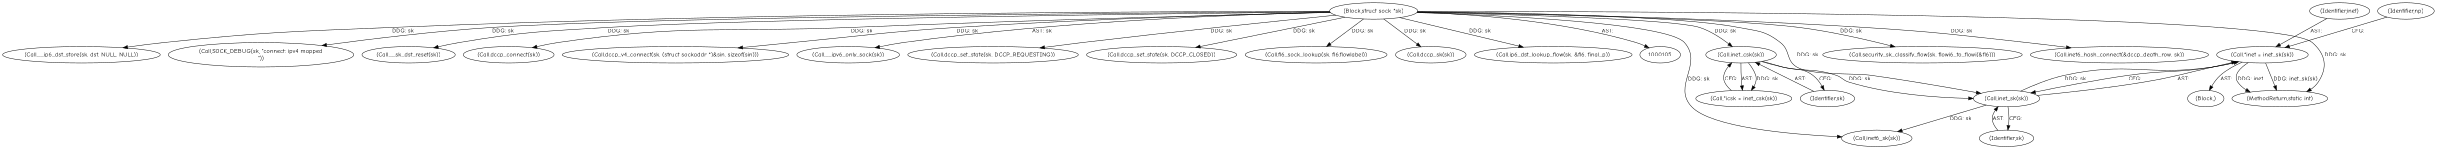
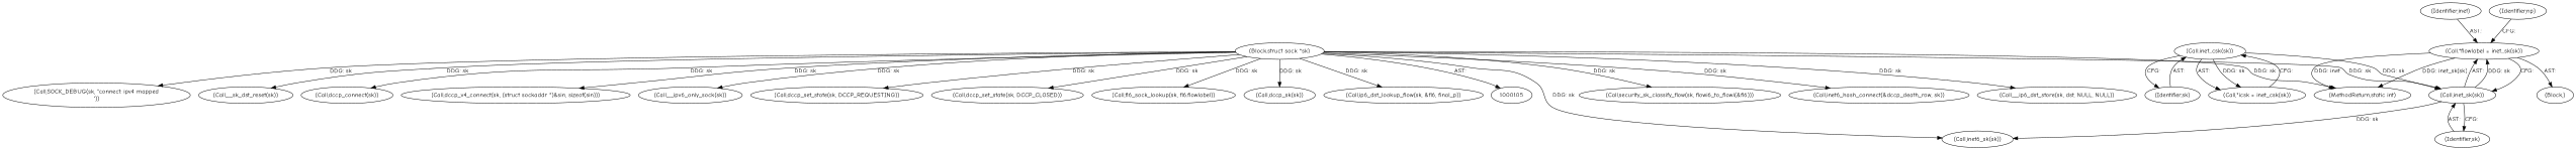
  digraph {
    fontname="Comic Neue"
    node [fontname="Comic Neue"]
    edge [fontname="Comic Neue"]
-   n1 [label="(Call,*inet = inet_sk(sk))"]
+   n1 [label="(Call,*flowlabel = inet_sk(sk))"]
    n2 [label="(Call,inet_sk(sk))"]
    n3 [label="(Block,)"]
    n4 [label="(MethodReturn,static int)"]
    n5 [label="(Identifier,sk)"]
    n6 [label="(Call,inet6_sk(sk))"]
    n7 [label="(Call,inet_csk(sk))"]
    n8 [label="(Call,*icsk = inet_csk(sk))"]
    n9 [label="(Identifier,sk)"]
    n10 [label="(Block,struct sock *sk)"]
    n11 [label="(Call,security_sk_classify_flow(sk, flowi6_to_flowi(&fl6)))"]
    n12 [label="(Call,inet6_hash_connect(&dccp_death_row, sk))"]
    n13 [label="(Call,__ip6_dst_store(sk, dst, NULL, NULL))"]
    n14 [label="(Call,SOCK_DEBUG(sk, \"connect: ipv4 mapped\n\"))"]
    n15 [label="(Call,__sk_dst_reset(sk))"]
    n16 [label="(Call,dccp_connect(sk))"]
    n17 [label="(Call,dccp_v4_connect(sk, (struct sockaddr *)&sin, sizeof(sin)))"]
    n18 [label="(Call,__ipv6_only_sock(sk))"]
    n19 [label="(Call,dccp_set_state(sk, DCCP_REQUESTING))"]
    n20 [label="(Call,dccp_set_state(sk, DCCP_CLOSED))"]
    n21 [label="(Call,fl6_sock_lookup(sk, fl6.flowlabel))"]
    n22 [label="(Call,dccp_sk(sk))"]
    n23 [label="(Call,ip6_dst_lookup_flow(sk, &fl6, final_p))"]
    1000105
    n25 [label="(Identifier,inet)"]
    n26 [label="(Identifier,np)"]
    n1 -> n2 [label="CFG: "]
    n1 -> n3 [label="AST: "]
    n1 -> n4 [label="DDG: inet"]
    n1 -> n4 [label="DDG: inet_sk(sk)"]
    n2 -> n1 [label="AST: "]
    n2 -> n1 [label="DDG: sk"]
    n2 -> n5 [label="CFG: "]
    n2 -> n6 [label="DDG: sk"]
    n5 -> n2 [label="AST: "]
    n7 -> n2 [label="DDG: sk"]
    n7 -> n8 [label="AST: "]
    n7 -> n8 [label="DDG: sk"]
    n7 -> n9 [label="CFG: "]
    n8 -> n7 [label="CFG: "]
    n9 -> n7 [label="AST: "]
    n10 -> n2 [label="DDG: sk"]
    n10 -> n4 [label="DDG: sk"]
    n10 -> n6 [label="DDG: sk"]
-   n10 -> n7 [label="DDG: sk"]
    n10 -> n11 [label="DDG: sk"]
    n10 -> n12 [label="DDG: sk"]
    n10 -> n13 [label="DDG: sk"]
    n10 -> n14 [label="DDG: sk"]
    n10 -> n15 [label="DDG: sk"]
    n10 -> n16 [label="DDG: sk"]
    n10 -> n17 [label="DDG: sk"]
-   n10 -> n18 [label="AST: sk"]
+   n10 -> n18 [label="DDG: sk"]
    n10 -> n19 [label="DDG: sk"]
    n10 -> n20 [label="DDG: sk"]
    n10 -> n21 [label="DDG: sk"]
    n10 -> n22 [label="DDG: sk"]
    n10 -> n23 [label="DDG: sk"]
    n10 -> 1000105 [label="AST: "]
    n25 -> n1 [label="AST: "]
    n26 -> n1 [label="CFG: "]
  }
